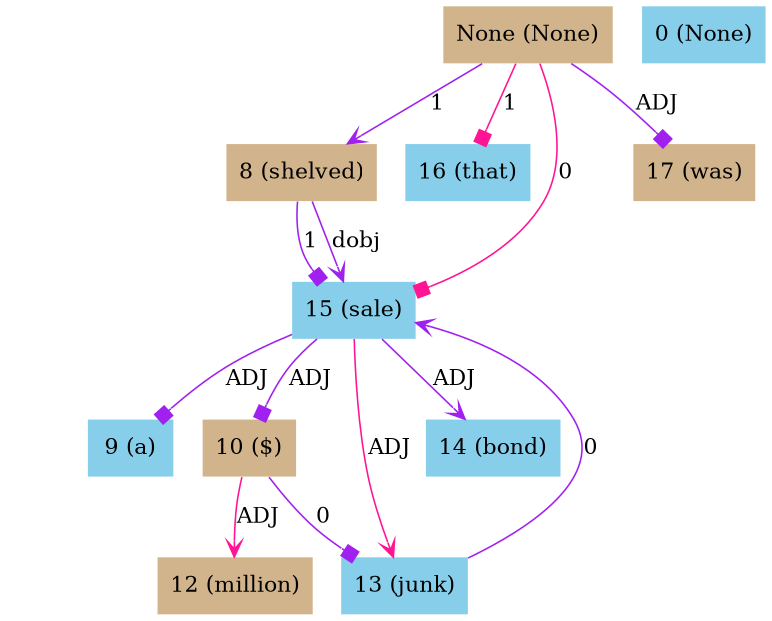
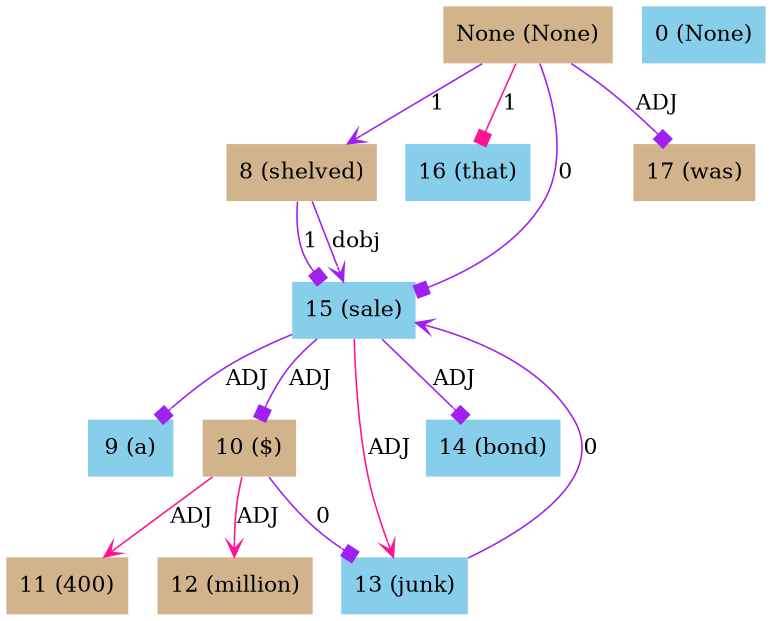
  digraph {
    node [fillcolor=tan shape=plaintext style=filled]
    edge [arrowhead=box color=purple dir=forward]
    n1 [label="None (None)"]
    n2 [label="8 (shelved)"]
    n3 [fillcolor=skyblue label="16 (that)"]
    n4 [fillcolor=skyblue label="15 (sale)"]
    n5 [label="17 (was)"]
    n6 [fillcolor=skyblue label="9 (a)"]
    n7 [label="10 ($)"]
    n8 [fillcolor=skyblue label="13 (junk)"]
    n9 [fillcolor=skyblue label="14 (bond)"]
+   n10 [label="11 (400)"]
    n11 [label="12 (million)"]
    n12 [fillcolor=skyblue label="0 (None)"]
    n1 -> n2 [arrowhead=vee label=1]
    n1 -> n3 [color=deeppink label=1]
-   n1 -> n4 [color=deeppink label=0]
+   n1 -> n4 [label=0]
    n1 -> n5 [label=ADJ]
    n2 -> n4 [label=1]
    n2 -> n4 [arrowhead=vee label=dobj]
    n4 -> n6 [label=ADJ]
    n4 -> n7 [label=ADJ]
    n4 -> n8 [arrowhead=vee color=deeppink label=ADJ]
-   n4 -> n9 [arrowhead=vee label=ADJ]
+   n4 -> n9 [label=ADJ]
    n7 -> n8 [label=0]
+   n7 -> n10 [arrowhead=vee color=deeppink label=ADJ]
    n7 -> n11 [arrowhead=vee color=deeppink label=ADJ]
    n8 -> n4 [arrowhead=vee label=0]
  }
